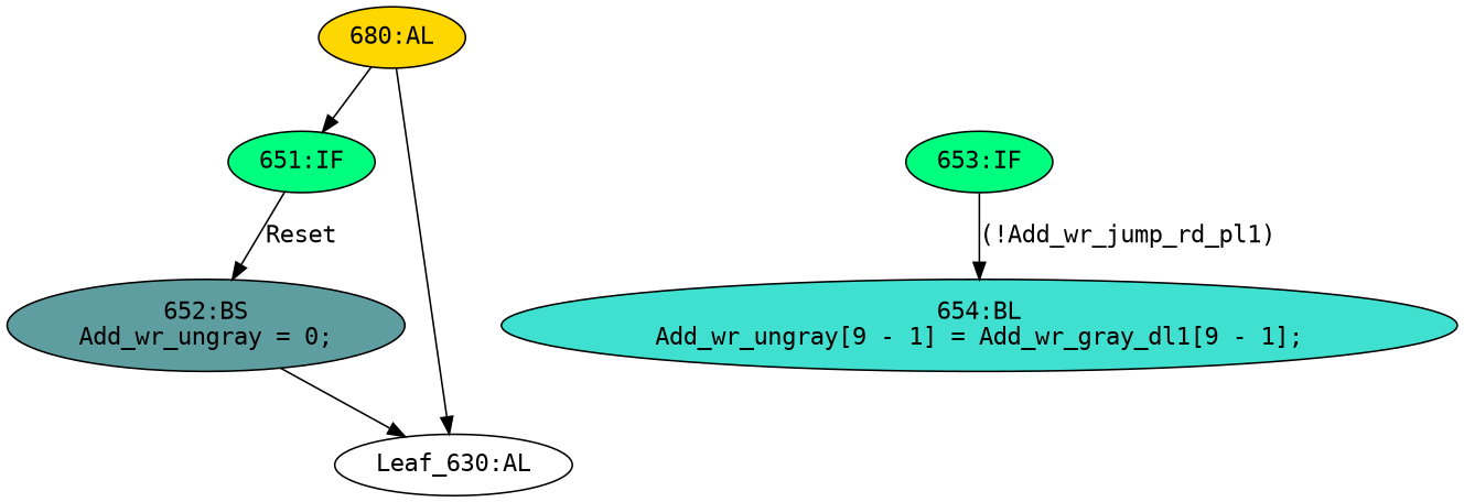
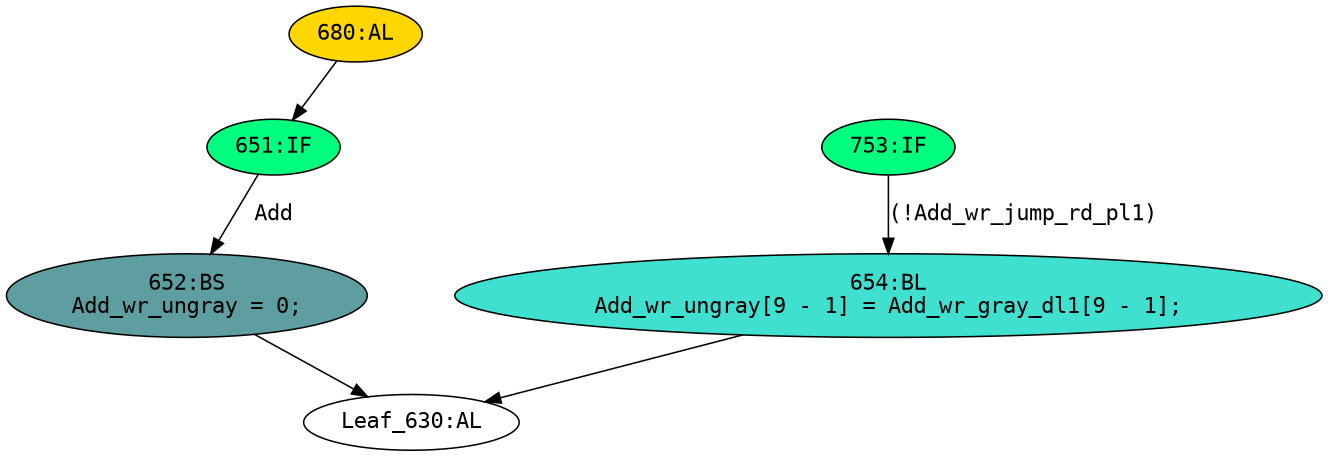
  strict digraph {
    fontname="DejaVu Sans Mono"
    node [fillcolor=springgreen fontname="DejaVu Sans Mono" statements="[]" style=filled typ=IfStatement]
    edge [cond="[]" fontname="DejaVu Sans Mono" lineno=None]
    n1 [ast="<pyverilog.vparser.ast.Always object at 0x7fbd1c2d23d0>" clk_sens=False fillcolor=gold label="680:AL" sens="['Clk_SYS', 'Reset']" typ=Always use_var="['Reset', 'Add_wr_gray_dl1', 'Add_wr_jump_rd_pl1']"]
    n2 [ast="<pyverilog.vparser.ast.IfStatement object at 0x7fbd1c2d2550>" label="651:IF"]
    n3 [ast="<pyverilog.vparser.ast.BlockingSubstitution object at 0x7fbd1c2cf350>" fillcolor=cadetblue label="652:BS\nAdd_wr_ungray = 0;" statements="[<pyverilog.vparser.ast.BlockingSubstitution object at 0x7fbd1c2cf350>]" typ=BlockingSubstitution]
-   n4 [ast="<pyverilog.vparser.ast.IfStatement object at 0x7fbd1c2d2590>" label="653:IF"]
+   n4 [ast="<pyverilog.vparser.ast.IfStatement object at 0x7fbd1c2d2590>" label="753:IF"]
    n5 [ast="<pyverilog.vparser.ast.Block object at 0x7fbd1c2d25d0>" fillcolor=turquoise label="654:BL\nAdd_wr_ungray[9 - 1] = Add_wr_gray_dl1[9 - 1];" statements="[<pyverilog.vparser.ast.BlockingSubstitution object at 0x7fbd1c2d2610>]" typ=Block]
    n6 [def_var="['Add_wr_ungray']" label="Leaf_630:AL" fillcolor="" statements="" style="" typ=""]
    n1 -> n2
-   n2 -> n3 [cond="['Reset']" label=Reset lineno=651]
+   n2 -> n3 [cond="['Reset']" label=Add lineno=651]
    n3 -> n6
    n4 -> n5 [cond="['Add_wr_jump_rd_pl1']" label="(!Add_wr_jump_rd_pl1)" lineno=653]
-   n1 -> n6
+   n5 -> n6
  }
